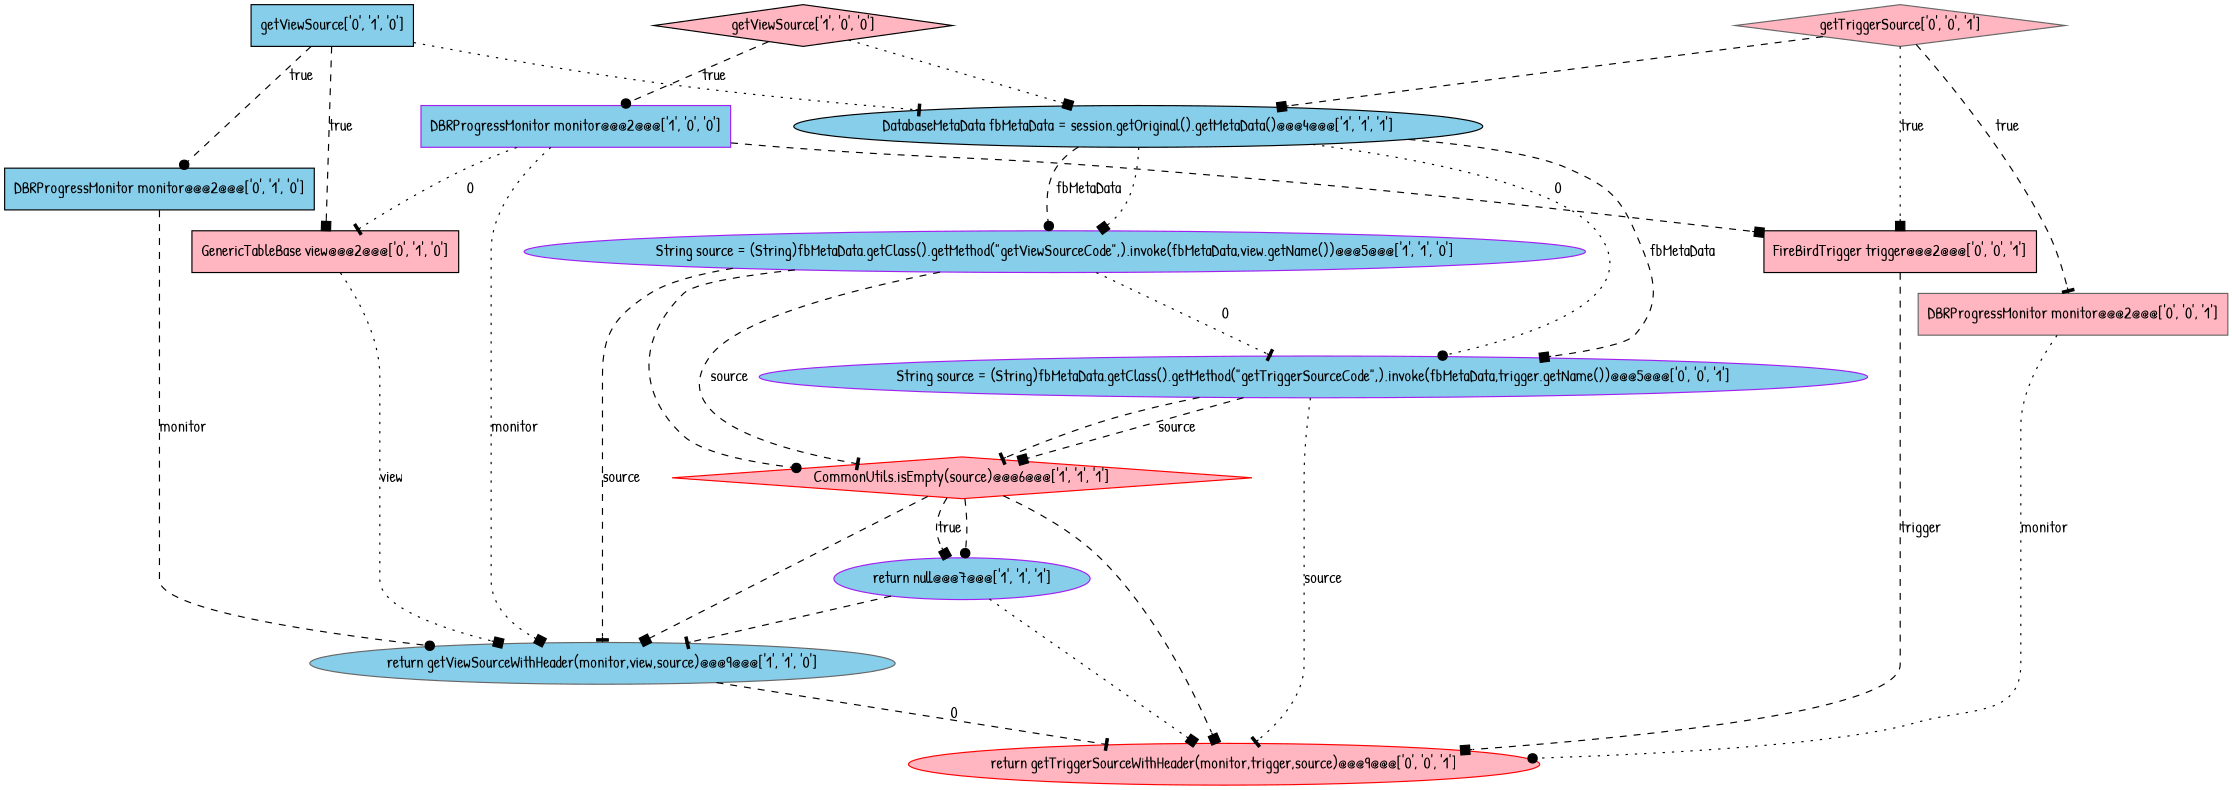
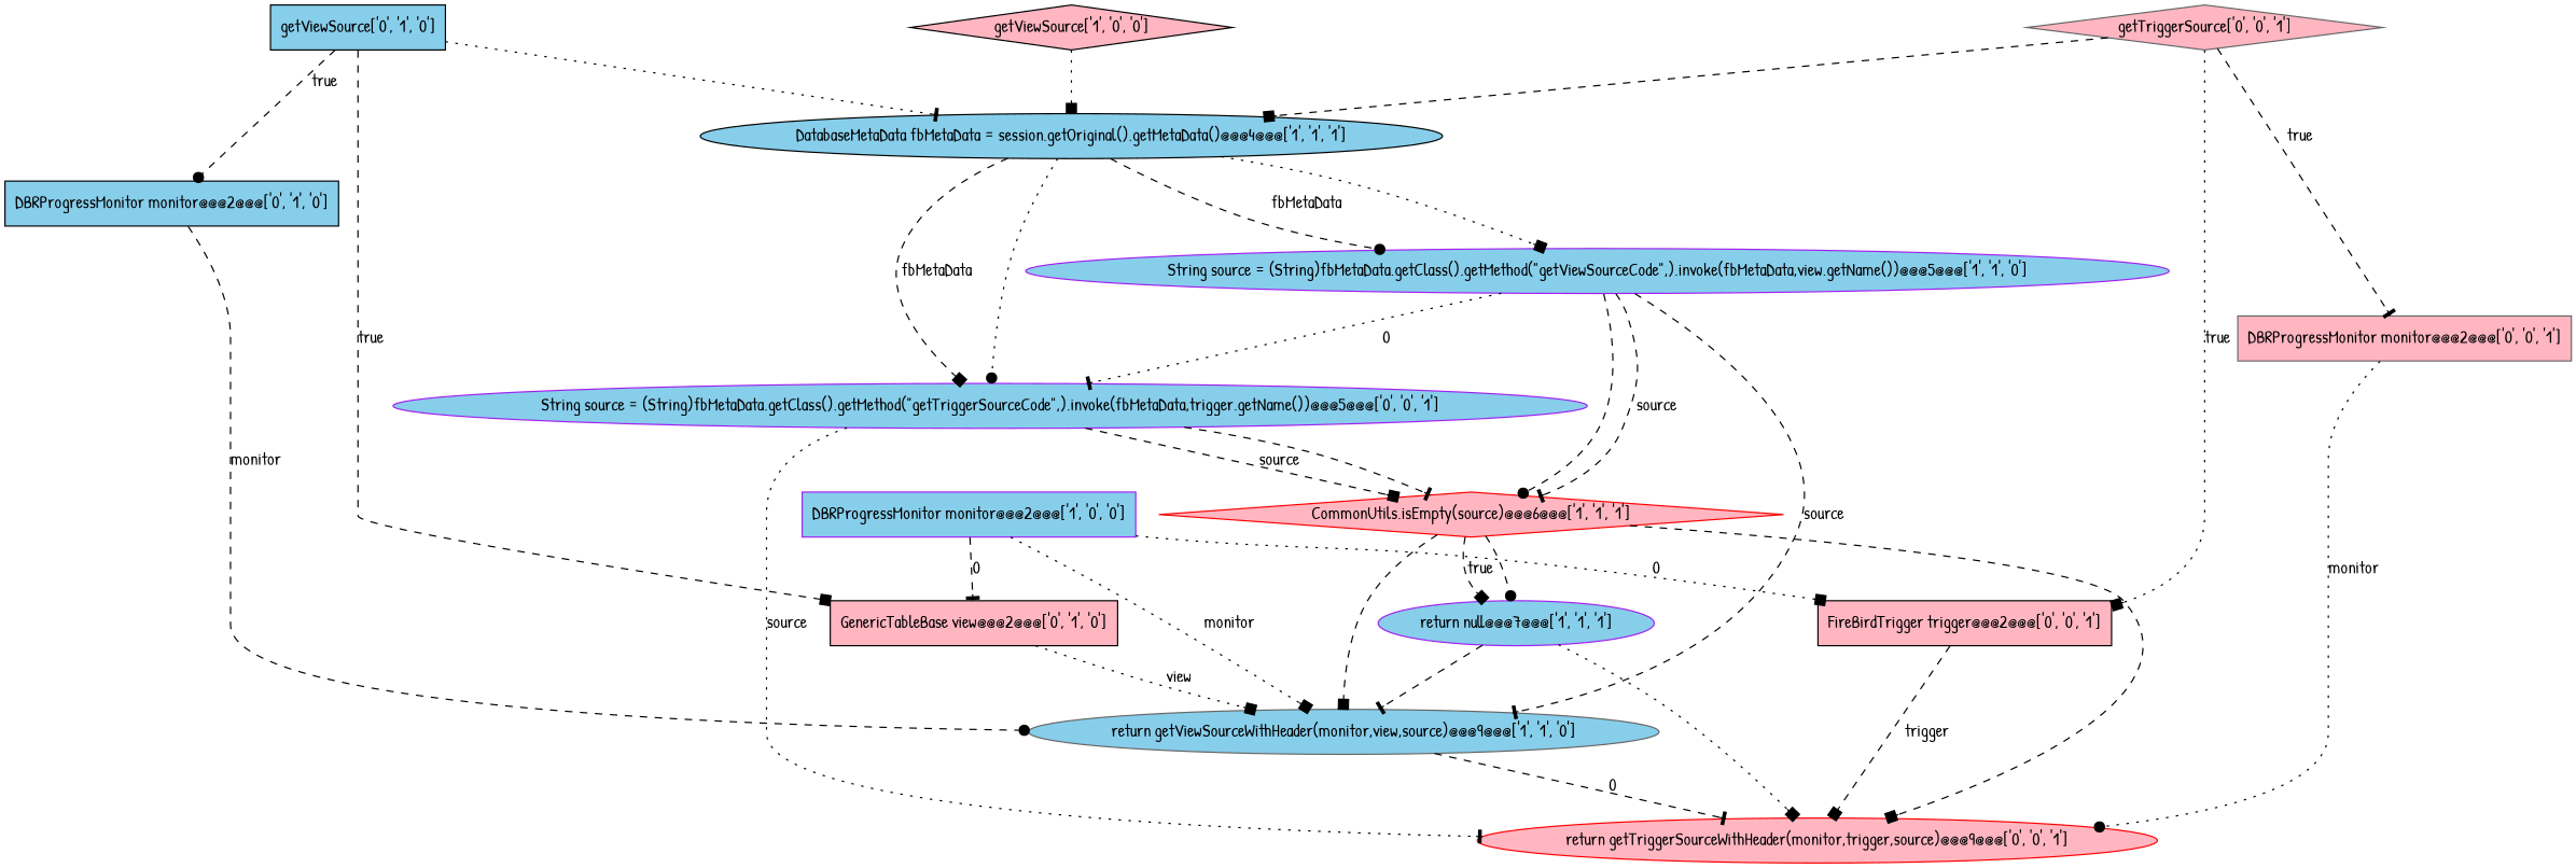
  digraph {
    fontname="Patrick Hand"
    node [color=black fillcolor=skyblue fontname="Patrick Hand" shape=box style=filled]
    edge [arrowhead=box fontname="Patrick Hand" style=dashed]
    n1 [fillcolor=lightpink label="getViewSource['1', '0', '0']" shape=diamond]
    n2 [color=purple label="DBRProgressMonitor monitor@@@2@@@['1', '0', '0']"]
    n3 [label="DatabaseMetaData fbMetaData = session.getOriginal().getMetaData()@@@4@@@['1', '1', '1']" shape=ellipse]
    n4 [fillcolor=lightpink label="GenericTableBase view@@@2@@@['0', '1', '0']"]
    n5 [color=gray40 label="return getViewSourceWithHeader(monitor,view,source)@@@9@@@['1', '1', '0']" shape=ellipse]
    n6 [fillcolor=lightpink label="FireBirdTrigger trigger@@@2@@@['0', '0', '1']"]
    n7 [color=purple label="String source = (String)fbMetaData.getClass().getMethod(\"getViewSourceCode\",).invoke(fbMetaData,view.getName())@@@5@@@['1', '1', '0']" shape=ellipse]
    n8 [color=purple label="String source = (String)fbMetaData.getClass().getMethod(\"getTriggerSourceCode\",).invoke(fbMetaData,trigger.getName())@@@5@@@['0', '0', '1']" shape=ellipse]
    n9 [color=red fillcolor=lightpink label="return getTriggerSourceWithHeader(monitor,trigger,source)@@@9@@@['0', '0', '1']" shape=ellipse]
    n10 [color=purple label="return null@@@7@@@['1', '1', '1']" shape=ellipse]
    n11 [color=red fillcolor=lightpink label="CommonUtils.isEmpty(source)@@@6@@@['1', '1', '1']" shape=diamond]
    n12 [label="DBRProgressMonitor monitor@@@2@@@['0', '1', '0']"]
    n13 [label="getViewSource['0', '1', '0']"]
    n14 [color=gray40 fillcolor=lightpink label="getTriggerSource['0', '0', '1']" shape=diamond]
    n15 [color=gray40 fillcolor=lightpink label="DBRProgressMonitor monitor@@@2@@@['0', '0', '1']"]
-   n1 -> n2 [arrowhead=dot label=true]
    n1 -> n3 [style=dotted]
-   n2 -> n4 [arrowhead=tee label=0 style=dotted]
+   n2 -> n4 [arrowhead=tee label=0]
    n2 -> n5 [label=monitor style=dotted]
-   n2 -> n6 [label=0]
+   n2 -> n6 [label=0 style=dotted]
    n3 -> n7 [arrowhead=dot label=fbMetaData]
    n3 -> n7 [style=dotted]
    n3 -> n8 [label=fbMetaData]
    n3 -> n8 [arrowhead=dot style=dotted]
    n4 -> n5 [label=view style=dotted]
    n5 -> n9 [arrowhead=tee label=0]
    n6 -> n9 [label=trigger]
    n7 -> n5 [arrowhead=tee label=source]
    n7 -> n8 [arrowhead=tee label=0 style=dotted]
    n7 -> n11 [arrowhead=dot]
    n7 -> n11 [arrowhead=tee label=source]
    n8 -> n9 [arrowhead=tee label=source style=dotted]
    n8 -> n11 [label=source]
    n8 -> n11 [arrowhead=tee]
    n10 -> n5 [arrowhead=tee]
    n10 -> n9 [style=dotted]
    n11 -> n5
    n11 -> n9
    n11 -> n10 [arrowhead=dot]
    n11 -> n10 [label=true]
    n12 -> n5 [arrowhead=dot label=monitor]
    n13 -> n3 [arrowhead=tee style=dotted]
    n13 -> n4 [label=true]
    n13 -> n12 [arrowhead=dot label=true]
    n14 -> n3
    n14 -> n6 [label=true style=dotted]
    n14 -> n15 [arrowhead=tee label=true]
    n15 -> n9 [arrowhead=dot label=monitor style=dotted]
  }
